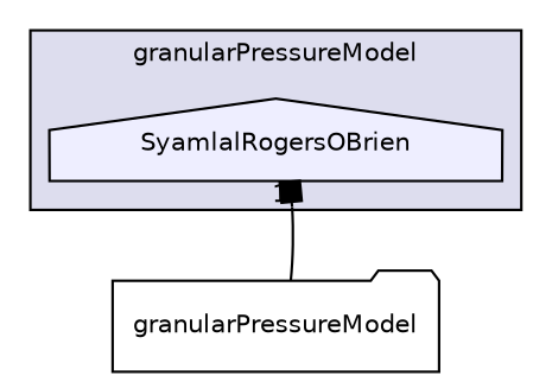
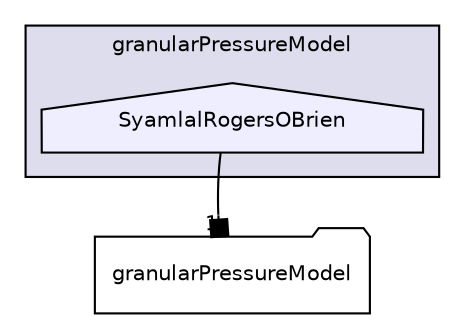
  digraph {
    compound=true
    node [fontname=Helvetica fontsize=10]
    n1 [fillcolor="#eeeeff" label=SyamlalRogersOBrien pencolor=black shape=house style=filled]
    n2 [label=granularPressureModel shape=folder]
    subgraph cluster_1 {
      bgcolor="#ddddee"
      fontname=Helvetica
      fontsize=10
      label=granularPressureModel
      pencolor=black
      n1
    }
-   n2 -> n1 [headlabel=1 labeldistance=1.5 labelfontname=Helvetica labelfontsize=10 arrowhead=box]
+   n1 -> n2 [headlabel=1 labeldistance=1.5 labelfontname=Helvetica labelfontsize=10 arrowhead=box]
  }
